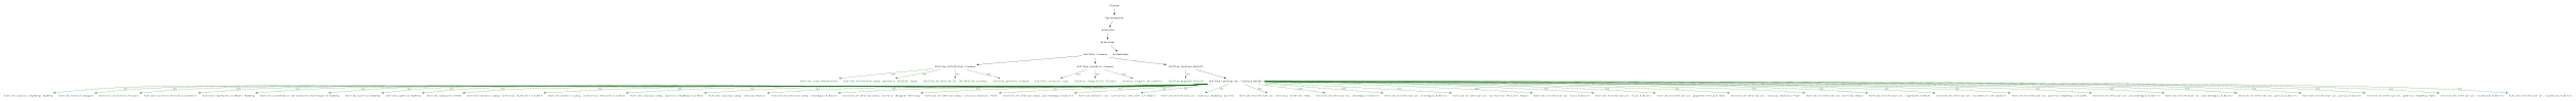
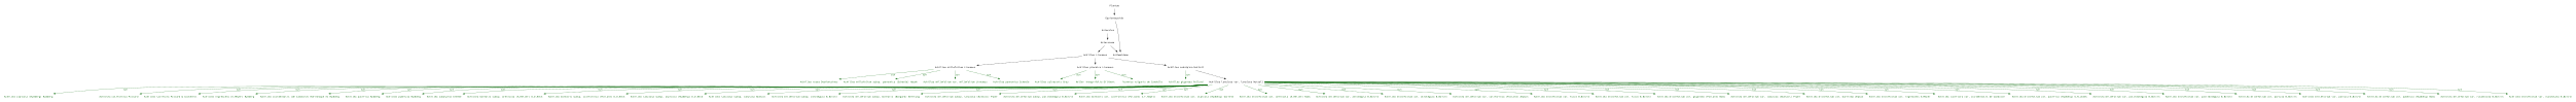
  digraph {
    fontname="Source Code Pro"
    node [fontname="Source Code Pro" shape=plaintext fontcolor=darkgreen]
    edge [fontname="Source Code Pro" color=darkgreen fontcolor=darkgreen]
    n1 [label=Plantae fontcolor=""]
    n2 [label=Equisetopsida fontcolor=""]
    n3 [label=Asterales fontcolor=""]
    n4 [label=Asteraceae fontcolor=""]
    n5 [label=Anthemideae fontcolor=""]
    n6 [label="Achillea Linnaeus" fontcolor=""]
    n7 [label="Achillea millefolium Linnaeus" fontcolor=""]
    n8 [label="Achillea ptarmica Linnaeus" fontcolor=""]
-   n9 [label="Achillea lanulosa Nuttall" fontcolor=""]
+   n9 [label="Achillea subalpina Nuttall" fontcolor=""]
    n10 [label="Achillea pannonica Scheele"]
    n11 [label="Achillea rosea Desfontaines"]
    n12 [label="Achillea millefolium subsp. pannonica (Scheele) Hayek"]
    n13 [label="Achillea millefolium var. millefolium Linnaeus"]
    n14 [label="Achillea sylvestris Gray"]
-   n15 [label="Ptarmica integrifolia Gilibert"]
+   n15 [label="Heller integrifolia Gilibert"]
    n16 [label="Ptarmica vulgaris de Candolle"]
    n17 [label="Achillea lanulosa var. lanulosa Nuttall" fontcolor=""]
    n18 [label="Achillea gigantea Pollard"]
    n19 [label="Achillea alpicola (Rydberg) Rydberg"]
-   n20 [label="Achillea borealis Bongard"]
    n21 [label="Achillea californica Pollard"]
    n22 [label="Achillea laxiflora Pollard & Cockerell"]
    n23 [label="Achillea nigrescens (E.Meyer) Rydberg"]
    n24 [label="Achillea occidentalis (de Candolle) Rafinesque ex Rydberg"]
    n25 [label="Achillea pacifica Rydberg"]
    n26 [label="Achillea puberula Rydberg"]
    n27 [label="Achillea subalpina Greene"]
    n28 [label="Achillea borealis subsp. arenicola (A.Heller) D.D.Keck"]
    n29 [label="Achillea borealis subsp. californica (Pollard) D.D.Keck"]
    n30 [label="Achillea lanulosa subsp. alpicola (Rydberg) D.D.Keck"]
    n31 [label="Achillea lanulosa subsp. lanulosa Nuttall"]
    n32 [label="Achillea millefolium subsp. atrotegula B.Boivin"]
    n33 [label="Achillea millefolium subsp. borealis (Bongard) Breitung"]
    n34 [label="Achillea millefolium subsp. lanulosa (Nuttall) Piper"]
    n35 [label="Achillea millefolium subsp. pallidotegula B.Boivin"]
    n36 [label="Achillea borealis var. californica (Pollard) J.T.Howell"]
    n37 [label="Achillea millefolium var. alpicola (Rydberg) Garrett"]
    n38 [label="Achillea millefolium var. arenicola (A.Heller) Nobs"]
    n39 [label="Achillea millefolium var. atrotegula B.Boivin"]
    n40 [label="Achillea millefolium var. atrotegula B.Boivin"]
    n41 [label="Achillea millefolium var. californica (Pollard) Jepson"]
    n42 [label="Achillea millefolium var. fulva B.Boivin"]
    n43 [label="Achillea millefolium var. fulva B.Boivin"]
    n44 [label="Achillea millefolium var. gigantea (Pollard) Nobs"]
    n45 [label="Achillea millefolium var. lanulosa (Nuttall) Piper"]
    n46 [label="Achillea millefolium var. maritima Jepson"]
    n47 [label="Achillea millefolium var. nigrescens E.Meyer"]
-   n48 [label="Achillea millefolium var. occidentalis de Candolle"]
+   n48 [label="Achillea laxiflora var. occidentalis de Candolle"]
    n49 [label="Achillea millefolium var. pacifica (Rydberg) G.N.Jones"]
    n50 [label="Achillea millefolium var. pallidotegula B.Boivin"]
    n51 [label="Achillea millefolium var. pallidotegula B.Boivin"]
    n52 [label="Achillea millefolium var. parvula B.Boivin"]
    n53 [label="Achillea millefolium var. parvula B.Boivin"]
    n54 [label="Achillea millefolium var. puberula (Rydberg) Nobs"]
    n55 [label="Achillea millefolium var. russeolata B.Boivin"]
    n56 [label="Achillea millefolium var. russeolata B.Boivin"]
    n1 -> n2 [color="" fontcolor=""]
-   n2 -> n3 [color="" fontcolor=""]
+   n2 -> n5 [color="" fontcolor=""]
    n3 -> n4 [color="" fontcolor=""]
    n4 -> n5 [color="" fontcolor=""]
+   n4 -> n6 [color="" fontcolor=""]
    n6 -> n7 [color="" fontcolor=""]
    n6 -> n8 [color="" fontcolor=""]
    n6 -> n9 [color="" fontcolor=""]
    n7 -> n10 [label=syn]
    n7 -> n11 [label=syn]
    n7 -> n12 [label=syn]
    n7 -> n13 [label=syn]
    n8 -> n14 [label=syn]
    n8 -> n15 [label=syn]
    n8 -> n16 [label=syn]
    n9 -> n17 [color="" fontcolor=""]
    n9 -> n18 [label=syn]
    n17 -> n19 [label=syn]
-   n17 -> n20 [label=syn]
    n17 -> n21 [label=syn]
    n17 -> n22 [label=syn]
    n17 -> n23 [label=syn]
    n17 -> n24 [label=syn]
    n17 -> n25 [label=syn]
    n17 -> n26 [label=syn]
    n17 -> n27 [label=syn]
    n17 -> n28 [label=syn]
    n17 -> n29 [label=syn]
    n17 -> n30 [label=syn]
    n17 -> n31 [label=syn]
    n17 -> n32 [label=syn]
    n17 -> n33 [label=syn]
    n17 -> n34 [label=syn]
    n17 -> n35 [label=syn]
    n17 -> n36 [label=syn]
    n17 -> n37 [label=syn]
    n17 -> n38 [label=syn]
    n17 -> n39 [label=syn]
    n17 -> n40 [label=syn]
    n17 -> n41 [label=syn]
    n17 -> n42 [label=syn]
    n17 -> n43 [label=syn]
    n17 -> n44 [label=syn]
    n17 -> n45 [label=syn]
    n17 -> n46 [label=syn]
    n17 -> n47 [label=syn]
    n17 -> n48 [label=syn]
    n17 -> n49 [label=syn]
    n17 -> n50 [label=syn]
    n17 -> n51 [label=syn]
    n17 -> n52 [label=syn]
    n17 -> n53 [label=syn]
    n17 -> n54 [label=syn]
    n17 -> n55 [label=syn]
    n17 -> n56 [label=syn]
  }
